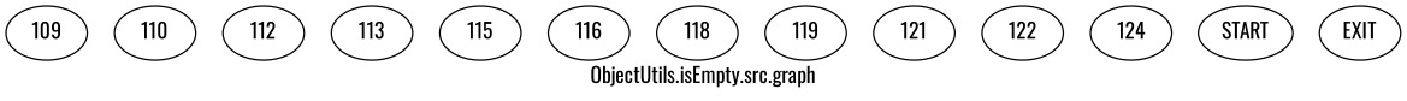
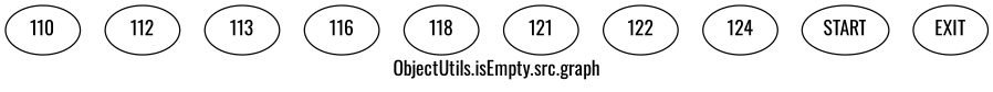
  digraph {
    label="ObjectUtils.isEmpty.src.graph"
    fontname=Oswald
    node [fontname=Oswald]
-   n1 [label=109]
    n2 [label=110]
    n3 [label=112]
    n4 [label=113]
-   n5 [label=115]
    n6 [label=116]
    n7 [label=118]
-   n8 [label=119]
    n9 [label=121]
    n10 [label=122]
    n11 [label=124]
    n12 [label=START]
    n13 [label=EXIT]
  }
